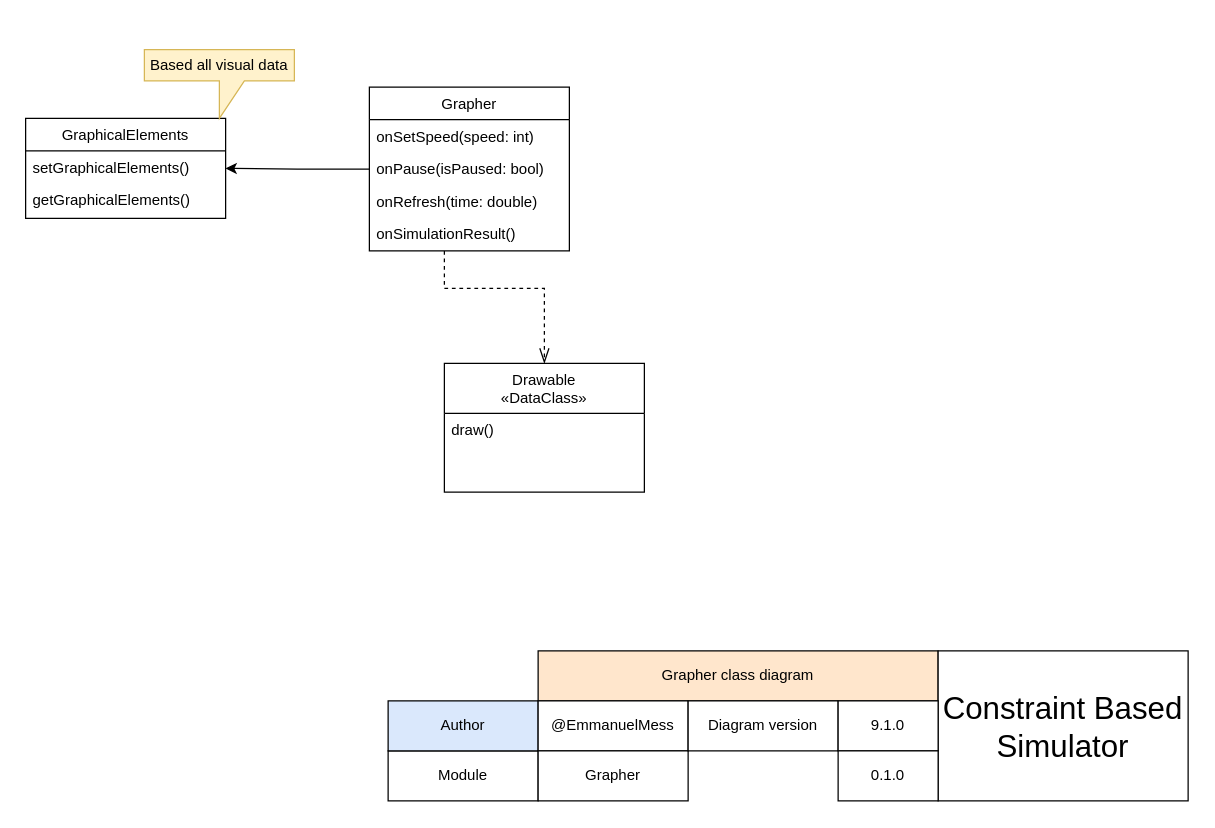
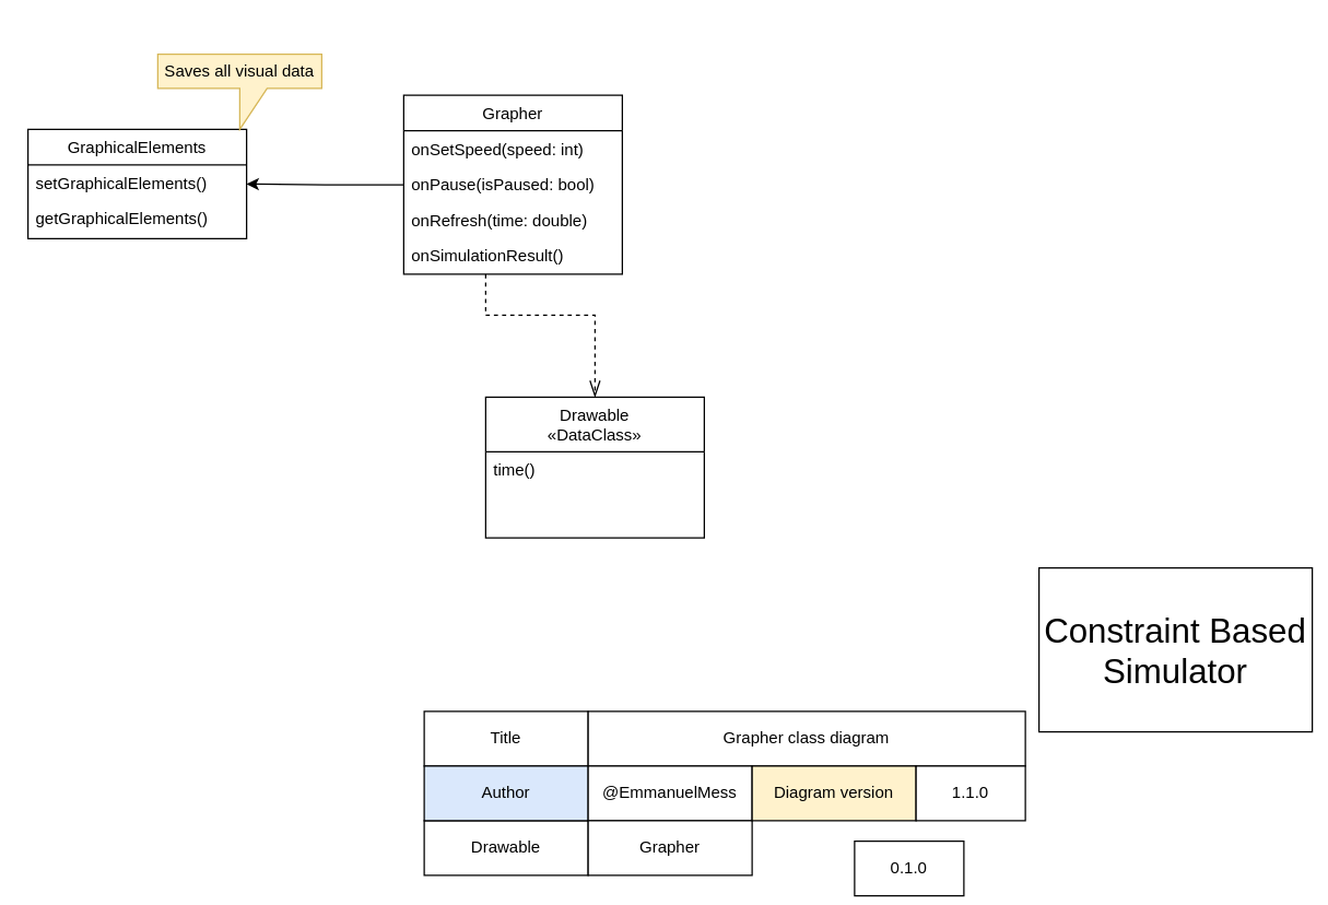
  <mxCell id="0" />
  <mxCell id="1" parent="0" />
  <mxCell id="2" style="edgeStyle=orthogonalEdgeStyle;rounded=0;orthogonalLoop=1;jettySize=auto;html=1;" parent="1" source="3" target="8" edge="1"><mxGeometry relative="1" as="geometry" /></mxCell>
  <mxCell id="3" value="Grapher" style="swimlane;fontStyle=0;align=center;verticalAlign=top;childLayout=stackLayout;horizontal=1;startSize=26;horizontalStack=0;resizeParent=1;resizeLast=0;collapsible=1;marginBottom=0;rounded=0;shadow=0;strokeWidth=1;" parent="1" vertex="1"><mxGeometry x="295" y="69" width="160" height="131" as="geometry"><mxRectangle x="130" y="380" width="160" height="26" as="alternateBounds" /></mxGeometry></mxCell>
  <mxCell id="4" value="onSetSpeed(speed: int)" style="text;align=left;verticalAlign=top;spacingLeft=4;spacingRight=4;overflow=hidden;rotatable=0;points=[[0,0.5],[1,0.5]];portConstraint=eastwest;" parent="3" vertex="1"><mxGeometry y="26" width="160" height="26" as="geometry" /></mxCell>
  <mxCell id="5" value="onPause(isPaused: bool)" style="text;align=left;verticalAlign=top;spacingLeft=4;spacingRight=4;overflow=hidden;rotatable=0;points=[[0,0.5],[1,0.5]];portConstraint=eastwest;" parent="3" vertex="1"><mxGeometry y="52" width="160" height="26" as="geometry" /></mxCell>
  <mxCell id="6" value="onRefresh(time: double)" style="text;align=left;verticalAlign=top;spacingLeft=4;spacingRight=4;overflow=hidden;rotatable=0;points=[[0,0.5],[1,0.5]];portConstraint=eastwest;" vertex="1" parent="3"><mxGeometry y="78" width="160" height="26" as="geometry" /></mxCell>
  <mxCell id="7" value="onSimulationResult()" style="text;align=left;verticalAlign=top;spacingLeft=4;spacingRight=4;overflow=hidden;rotatable=0;points=[[0,0.5],[1,0.5]];portConstraint=eastwest;" vertex="1" parent="3"><mxGeometry y="104" width="160" height="26" as="geometry" /></mxCell>
  <mxCell id="8" value="GraphicalElements" style="swimlane;fontStyle=0;align=center;verticalAlign=top;childLayout=stackLayout;horizontal=1;startSize=26;horizontalStack=0;resizeParent=1;resizeLast=0;collapsible=1;marginBottom=0;rounded=0;shadow=0;strokeWidth=1;" parent="1" vertex="1"><mxGeometry x="20" y="94" width="160" height="80" as="geometry"><mxRectangle x="130" y="380" width="160" height="26" as="alternateBounds" /></mxGeometry></mxCell>
  <mxCell id="9" value="setGraphicalElements()" style="text;align=left;verticalAlign=top;spacingLeft=4;spacingRight=4;overflow=hidden;rotatable=0;points=[[0,0.5],[1,0.5]];portConstraint=eastwest;" parent="8" vertex="1"><mxGeometry y="26" width="160" height="26" as="geometry" /></mxCell>
  <mxCell id="10" value="getGraphicalElements()" style="text;align=left;verticalAlign=top;spacingLeft=4;spacingRight=4;overflow=hidden;rotatable=0;points=[[0,0.5],[1,0.5]];portConstraint=eastwest;" parent="8" vertex="1"><mxGeometry y="52" width="160" height="26" as="geometry" /></mxCell>
- <mxCell id="11" value="Based all visual data" style="shape=callout;whiteSpace=wrap;html=1;perimeter=calloutPerimeter;fillColor=#fff2cc;strokeColor=#d6b656;" parent="1" vertex="1"><mxGeometry x="115" y="39" width="120" height="55" as="geometry" /></mxCell>
- <mxCell id="13" value="Grapher class diagram" style="rounded=0;whiteSpace=wrap;html=1;fillColor=#ffe6cc;" parent="1" vertex="1"><mxGeometry x="430" y="520" width="320" height="40" as="geometry" /></mxCell>
- <mxCell id="14" value="Module" style="rounded=0;whiteSpace=wrap;html=1;" parent="1" vertex="1"><mxGeometry x="310" y="600" width="120" height="40" as="geometry" /></mxCell>
+ <mxCell id="11" value="Saves all visual data" style="shape=callout;whiteSpace=wrap;html=1;perimeter=calloutPerimeter;fillColor=#fff2cc;strokeColor=#d6b656;" parent="1" vertex="1"><mxGeometry x="115" y="39" width="120" height="55" as="geometry" /></mxCell>
+ <mxCell id="12" value="Title" style="rounded=0;whiteSpace=wrap;html=1;" parent="1" vertex="1"><mxGeometry x="310" y="520" width="120" height="40" as="geometry" /></mxCell>
+ <mxCell id="13" value="Grapher class diagram" style="rounded=0;whiteSpace=wrap;html=1;" parent="1" vertex="1"><mxGeometry x="430" y="520" width="320" height="40" as="geometry" /></mxCell>
+ <mxCell id="14" value="Drawable" style="rounded=0;whiteSpace=wrap;html=1;" parent="1" vertex="1"><mxGeometry x="310" y="600" width="120" height="40" as="geometry" /></mxCell>
  <mxCell id="15" value="Author" style="rounded=0;whiteSpace=wrap;html=1;fillColor=#dae8fc;" parent="1" vertex="1"><mxGeometry x="310" y="560" width="120" height="40" as="geometry" /></mxCell>
  <mxCell id="16" value="@EmmanuelMess" style="rounded=0;whiteSpace=wrap;html=1;" parent="1" vertex="1"><mxGeometry x="430" y="560" width="120" height="40" as="geometry" /></mxCell>
  <mxCell id="17" value="Grapher" style="rounded=0;whiteSpace=wrap;html=1;" parent="1" vertex="1"><mxGeometry x="430" y="600" width="120" height="40" as="geometry" /></mxCell>
- <mxCell id="18" value="Diagram version" style="rounded=0;whiteSpace=wrap;html=1;" parent="1" vertex="1"><mxGeometry x="550" y="560" width="120" height="40" as="geometry" /></mxCell>
- <mxCell id="19" value="&lt;font style=&quot;font-size: 25px;&quot;&gt;Constraint Based Simulator&lt;/font&gt;" style="rounded=0;whiteSpace=wrap;html=1;" parent="1" vertex="1"><mxGeometry x="750" y="520" width="200" height="120" as="geometry" /></mxCell>
- <mxCell id="20" value="9.1.0" style="rounded=0;whiteSpace=wrap;html=1;" parent="1" vertex="1"><mxGeometry x="670" y="560" width="80" height="40" as="geometry" /></mxCell>
- <mxCell id="21" value="0.1.0" style="rounded=0;whiteSpace=wrap;html=1;" parent="1" vertex="1"><mxGeometry x="670" y="600" width="80" height="40" as="geometry" /></mxCell>
+ <mxCell id="18" value="Diagram version" style="rounded=0;whiteSpace=wrap;html=1;fillColor=#fff2cc;" parent="1" vertex="1"><mxGeometry x="550" y="560" width="120" height="40" as="geometry" /></mxCell>
+ <mxCell id="19" value="&lt;font style=&quot;font-size: 25px;&quot;&gt;Constraint Based Simulator&lt;/font&gt;" style="rounded=0;whiteSpace=wrap;html=1;" parent="1" vertex="1"><mxGeometry x="760" y="415" width="200" height="120" as="geometry" /></mxCell>
+ <mxCell id="20" value="1.1.0" style="rounded=0;whiteSpace=wrap;html=1;" parent="1" vertex="1"><mxGeometry x="670" y="560" width="80" height="40" as="geometry" /></mxCell>
+ <mxCell id="21" value="0.1.0" style="rounded=0;whiteSpace=wrap;html=1;" parent="1" vertex="1"><mxGeometry x="625" y="615" width="80" height="40" as="geometry" /></mxCell>
  <mxCell id="22" value="Drawable&#10;«DataClass»" style="swimlane;fontStyle=0;align=center;verticalAlign=top;childLayout=stackLayout;horizontal=1;startSize=40;horizontalStack=0;resizeParent=1;resizeLast=0;collapsible=1;marginBottom=0;rounded=0;shadow=0;strokeWidth=1;" vertex="1" parent="1"><mxGeometry x="355" y="290" width="160" height="103" as="geometry"><mxRectangle x="130" y="380" width="160" height="26" as="alternateBounds" /></mxGeometry></mxCell>
- <mxCell id="23" value="draw()" style="text;align=left;verticalAlign=top;spacingLeft=4;spacingRight=4;overflow=hidden;rotatable=0;points=[[0,0.5],[1,0.5]];portConstraint=eastwest;" vertex="1" parent="22"><mxGeometry y="40" width="160" height="26" as="geometry" /></mxCell>
+ <mxCell id="23" value="time()" style="text;align=left;verticalAlign=top;spacingLeft=4;spacingRight=4;overflow=hidden;rotatable=0;points=[[0,0.5],[1,0.5]];portConstraint=eastwest;" vertex="1" parent="22"><mxGeometry y="40" width="160" height="26" as="geometry" /></mxCell>
  <mxCell id="24" style="edgeStyle=elbowEdgeStyle;rounded=0;orthogonalLoop=1;jettySize=auto;elbow=vertical;html=1;dashed=1;endArrow=openThin;endFill=0;endSize=10;entryX=0.5;entryY=0;entryDx=0;entryDy=0;" edge="1" parent="1" source="3" target="22"><mxGeometry relative="1" as="geometry"><Array as="points"><mxPoint x="355" y="230" /><mxPoint x="485" y="130" /><mxPoint x="425" y="130" /><mxPoint x="485" y="20" /><mxPoint x="535" y="130" /></Array><mxPoint x="485" y="-20" as="sourcePoint" /><mxPoint x="295" y="30" as="targetPoint" /></mxGeometry></mxCell>
